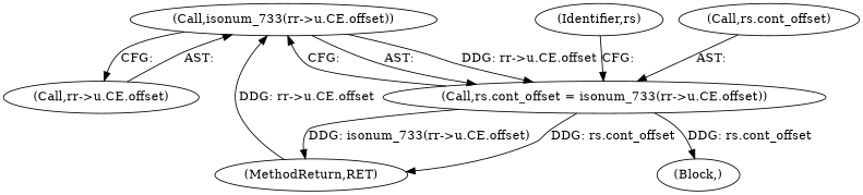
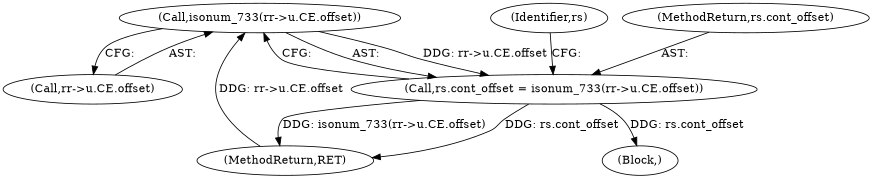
  digraph {
    n1 [label="(Call,isonum_733(rr->u.CE.offset))"]
    n2 [label="(Call,rs.cont_offset = isonum_733(rr->u.CE.offset))"]
    n3 [label="(Call,rr->u.CE.offset)"]
    n4 [label="(MethodReturn,RET)"]
    n5 [label="(Block,)"]
    n6 [label="(Identifier,rs)"]
-   n7 [label="(Call,rs.cont_offset)"]
+   n7 [label="(MethodReturn,rs.cont_offset)"]
    n1 -> n2 [label="AST: "]
    n1 -> n2 [label="DDG: rr->u.CE.offset"]
    n1 -> n3 [label="CFG: "]
    n2 -> n1 [label="CFG: "]
    n2 -> n4 [label="DDG: rs.cont_offset"]
    n2 -> n4 [label="DDG: isonum_733(rr->u.CE.offset)"]
    n2 -> n5 [label="DDG: rs.cont_offset"]
    n3 -> n1 [label="AST: "]
    n4 -> n1 [label="DDG: rr->u.CE.offset"]
    n6 -> n2 [label="CFG: "]
    n7 -> n2 [label="AST: "]
  }
